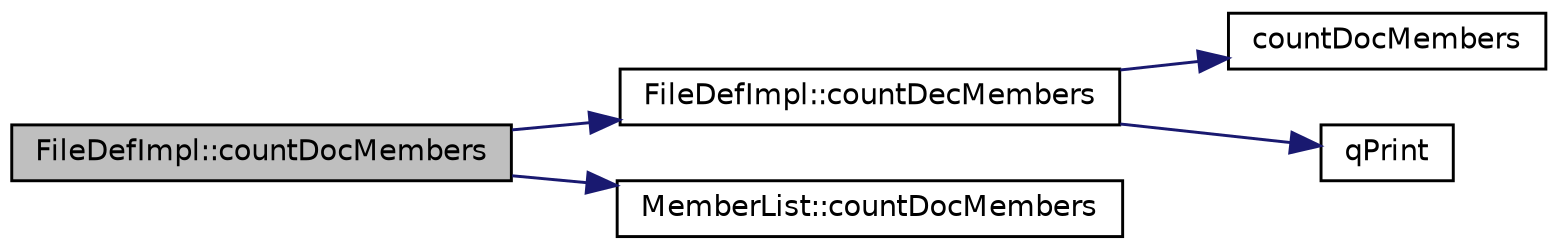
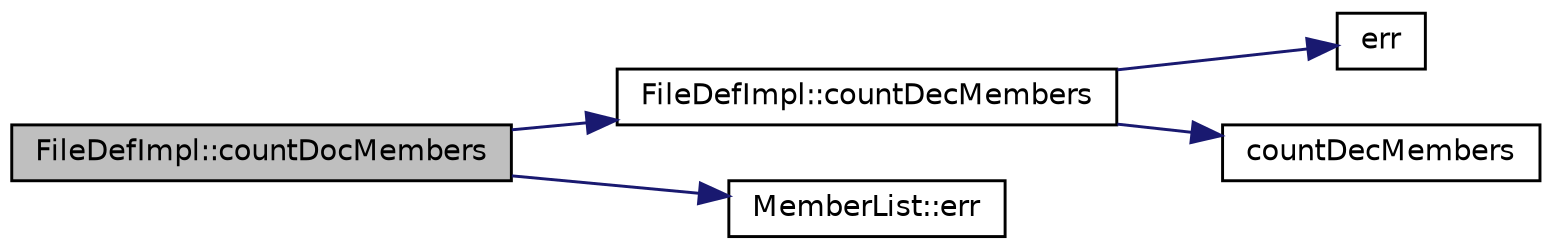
  digraph {
    rankdir=LR
    node [color=black fillcolor=white fontname=Helvetica fontsize=10 shape=record style=filled]
    edge [color=midnightblue fontname=Helvetica fontsize=10 labelfontname=Helvetica labelfontsize=10 style=solid]
    n1 [fillcolor=grey75 fontcolor=black height=0.2 label="FileDefImpl::countDocMembers" width=0.4]
    n2 [height=0.2 label="FileDefImpl::countDecMembers" width=0.4]
-   n3 [height=0.2 label="MemberList::countDocMembers" width=0.4]
-   n4 [height=0.2 label=countDocMembers width=0.4]
-   n5 [height=0.2 label=qPrint width=0.4]
+   n3 [height=0.2 label="MemberList::err" width=0.4]
+   n4 [height=0.2 label=err width=0.4]
+   n5 [height=0.2 label=countDecMembers width=0.4]
    n1 -> n2
    n1 -> n3
    n2 -> n4
    n2 -> n5
  }
